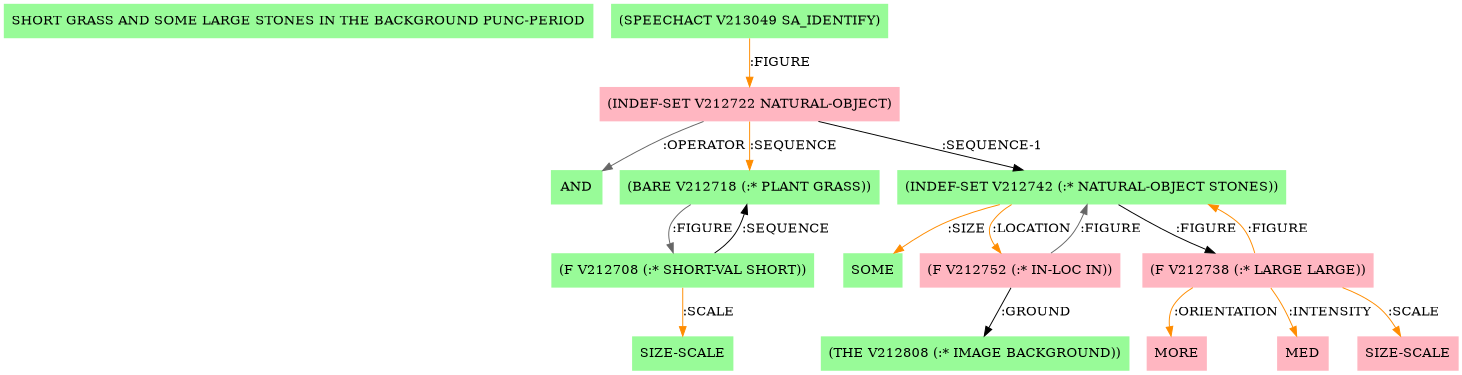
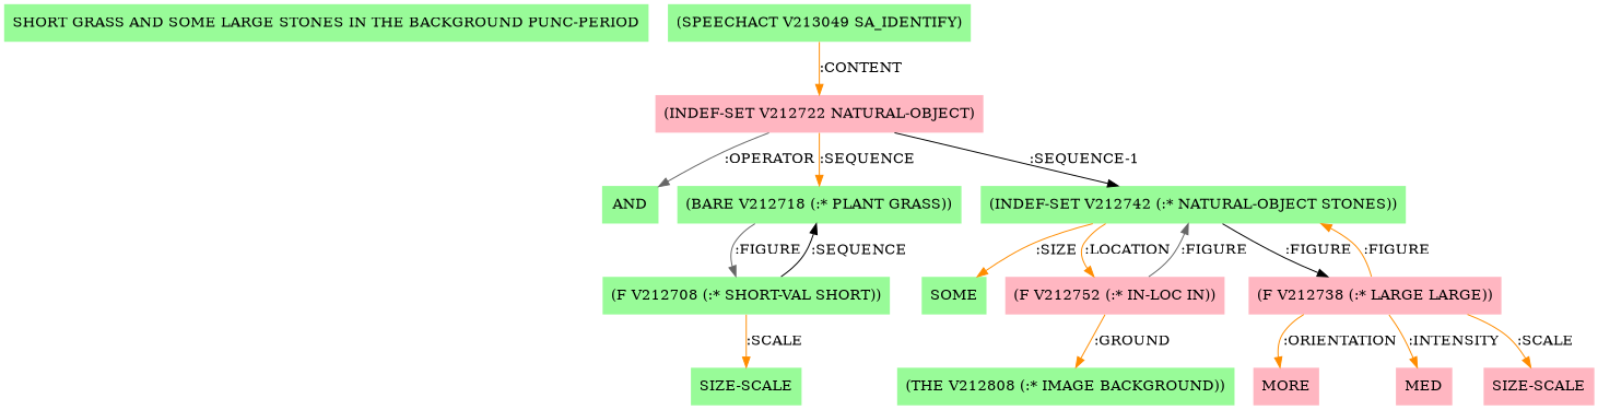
  digraph {
    node [color=deeppink fillcolor=palegreen shape=none style=filled]
    edge [color=darkorange]
    "SHORT GRASS AND SOME LARGE STONES IN THE BACKGROUND PUNC-PERIOD" [color=brown]
    n2 [color=gray40 label="(SPEECHACT V213049 SA_IDENTIFY)"]
    n3 [fillcolor=lightpink label="(INDEF-SET V212722 NATURAL-OBJECT)"]
    n4 [color=purple label=AND]
    n5 [color=gray40 label="(BARE V212718 (:* PLANT GRASS))"]
    n6 [label="(INDEF-SET V212742 (:* NATURAL-OBJECT STONES))"]
    n7 [label="(F V212708 (:* SHORT-VAL SHORT))"]
    n8 [color=brown label=SOME]
    n9 [color=purple fillcolor=lightpink label="(F V212752 (:* IN-LOC IN))"]
    n10 [color=brown fillcolor=lightpink label="(F V212738 (:* LARGE LARGE))"]
    n11 [label="SIZE-SCALE"]
    n12 [label="(THE V212808 (:* IMAGE BACKGROUND))"]
    n13 [color=gray40 fillcolor=lightpink label=MORE]
    n14 [color=purple fillcolor=lightpink label=MED]
    n15 [color=gray40 fillcolor=lightpink label="SIZE-SCALE"]
-   n2 -> n3 [label=":FIGURE"]
+   n2 -> n3 [label=":CONTENT"]
    n3 -> n4 [color=gray40 label=":OPERATOR"]
    n3 -> n5 [label=":SEQUENCE"]
    n3 -> n6 [color=black label=":SEQUENCE-1"]
    n5 -> n7 [color=gray40 label=":FIGURE"]
    n6 -> n8 [label=":SIZE"]
    n6 -> n9 [label=":LOCATION"]
    n6 -> n10 [color=black label=":FIGURE"]
    n7 -> n5 [color=black label=":SEQUENCE"]
    n7 -> n11 [label=":SCALE"]
    n9 -> n6 [color=gray40 label=":FIGURE"]
-   n9 -> n12 [color=black label=":GROUND"]
+   n9 -> n12 [label=":GROUND"]
    n10 -> n6 [label=":FIGURE"]
    n10 -> n13 [label=":ORIENTATION"]
    n10 -> n14 [label=":INTENSITY"]
    n10 -> n15 [label=":SCALE"]
  }
